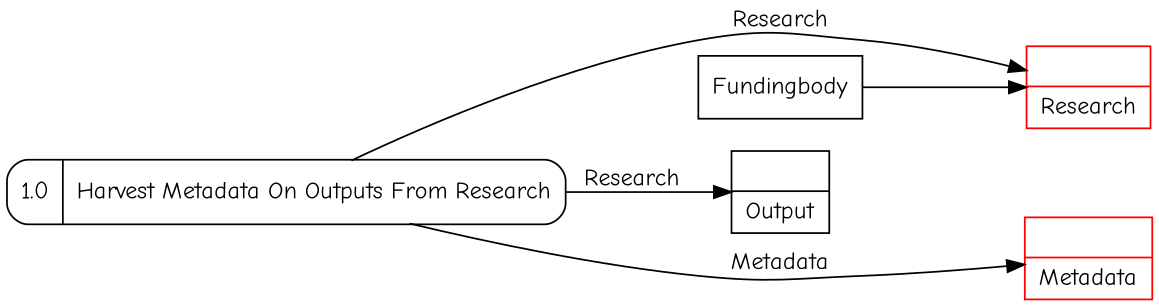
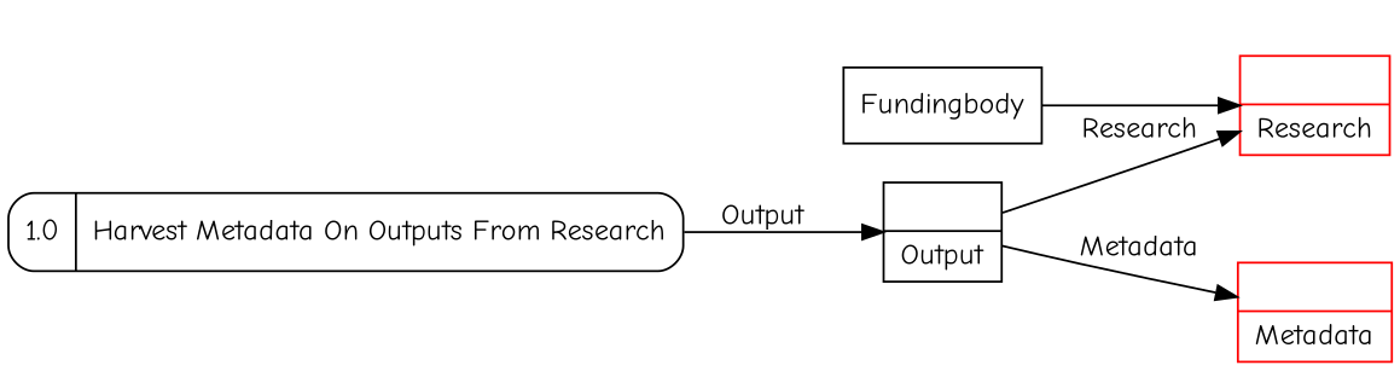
  digraph {
    fontname="Comic Neue"
    rankdir=LR
    node [fontname="Comic Neue" shape=record]
    edge [fontname="Comic Neue"]
    n1 [color=black label="<f0>  |<f1> Output "]
    n2 [color=red label="<f0>  |<f1> Research "]
    n3 [color=red label="<f0>  |<f1> Metadata "]
    n4 [label=Fundingbody shape=box]
    n5 [label="{<f0> 1.0|<f1> Harvest Metadata On Outputs From Research }" shape=Mrecord]
    n4 -> n2
-   n5 -> n1 [label=Research]
-   n5 -> n2 [label=Research]
-   n5 -> n3 [label=Metadata]
+   n5 -> n1 [label=Output]
+   n1 -> n2 [label=Research]
+   n1 -> n3 [label=Metadata]
  }
